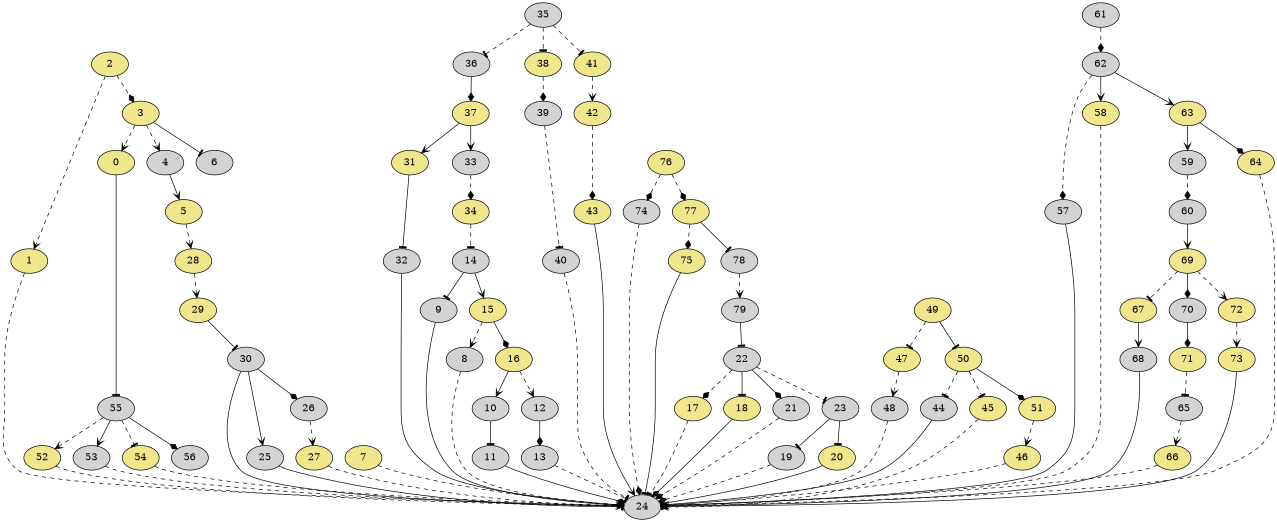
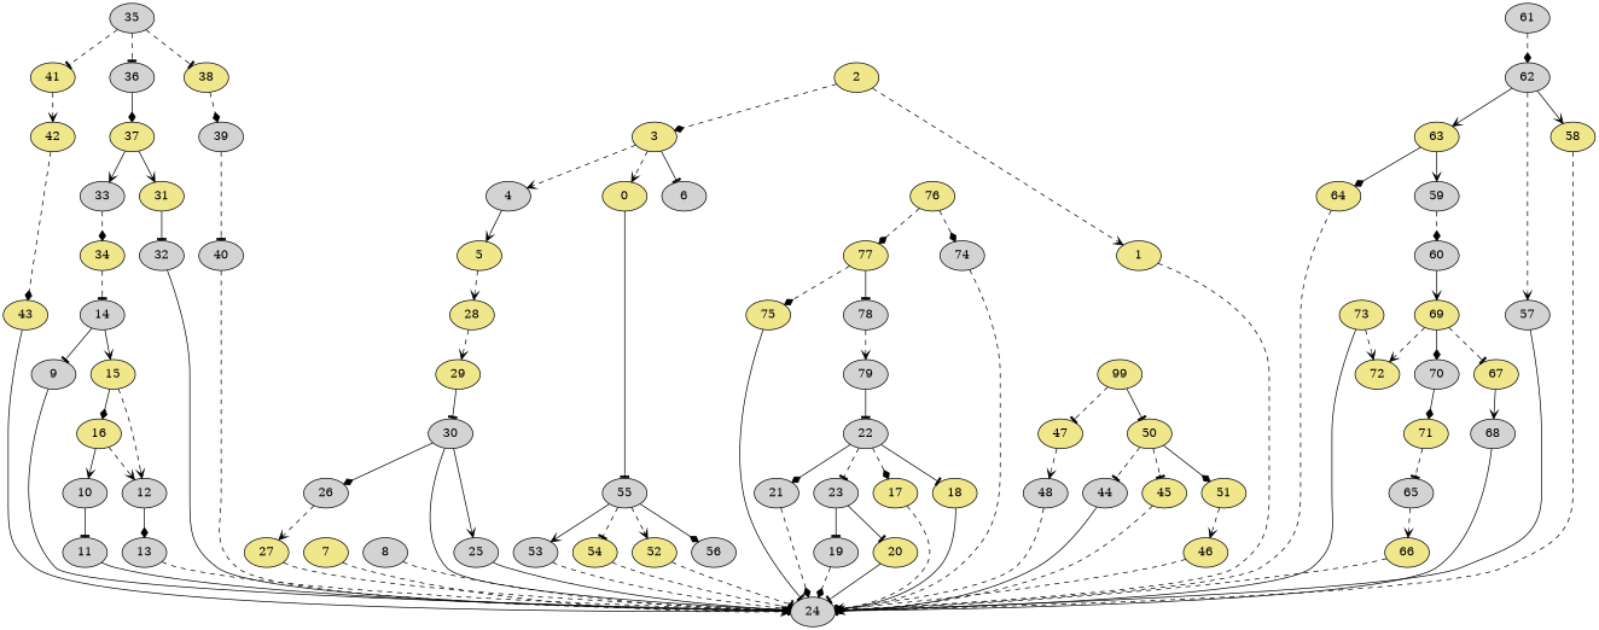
  strict digraph {
    node [exec=74 fillcolor=khaki style=filled]
    edge [arrowhead=tee comm=9 style=dashed]
    0 [exec=100]
    55 [exec=142 fillcolor=lightgrey]
    52 [exec=195]
    53 [exec=78 fillcolor=lightgrey]
    54 [exec=144]
    56 [exec=177 fillcolor=lightgrey]
    1 [exec=155]
    24 [exec=103 fillcolor=lightgrey]
    2 [exec=187]
    3 [exec=188]
    4 [fillcolor=lightgrey]
    6 [exec=194 fillcolor=lightgrey]
    5 [exec=99]
    28 [exec=93]
    29 [exec=54]
    7 [exec=191]
    8 [exec=163 fillcolor=lightgrey]
    9 [fillcolor=lightgrey]
    10 [exec=100 fillcolor=lightgrey]
    11 [exec=124 fillcolor=lightgrey]
    12 [fillcolor=lightgrey]
    13 [exec=61 fillcolor=lightgrey]
    14 [exec=200 fillcolor=lightgrey]
    15 [exec=101]
    16 [exec=142]
    17 [exec=112]
    18 [exec=160]
    19 [exec=127 fillcolor=lightgrey]
    20 [exec=141]
    21 [exec=200 fillcolor=lightgrey]
    22 [exec=80 fillcolor=lightgrey]
    23 [exec=72 fillcolor=lightgrey]
    25 [exec=183 fillcolor=lightgrey]
    26 [exec=53 fillcolor=lightgrey]
    27 [exec=98]
    30 [exec=135 fillcolor=lightgrey]
    31 [exec=185]
    32 [exec=149 fillcolor=lightgrey]
    33 [exec=124 fillcolor=lightgrey]
    34 [exec=82]
    35 [exec=175 fillcolor=lightgrey]
    36 [exec=63 fillcolor=lightgrey]
    38 [exec=158]
    41 [exec=162]
    37 [exec=97]
    39 [exec=151 fillcolor=lightgrey]
    42 [exec=112]
    40 [fillcolor=lightgrey]
    43 [exec=72]
    44 [exec=182 fillcolor=lightgrey]
    45 [exec=159]
    46 [exec=170]
    47 [exec=127]
    48 [exec=154 fillcolor=lightgrey]
-   49 [exec=71]
+   49 [exec=71 label=99]
    50 [exec=99]
    51 [exec=118]
    57 [exec=184 fillcolor=lightgrey]
    58 [exec=175]
    59 [exec=69 fillcolor=lightgrey]
    60 [exec=170 fillcolor=lightgrey]
    69 [exec=168]
    67 [exec=61]
    70 [exec=67 fillcolor=lightgrey]
    72 [exec=191]
    61 [exec=109 fillcolor=lightgrey]
    62 [exec=75 fillcolor=lightgrey]
    63 [exec=144]
    64 [exec=142]
    65 [fillcolor=lightgrey]
    66 [exec=76]
    68 [exec=172 fillcolor=lightgrey]
    71 [exec=57]
    73 [exec=82]
    74 [exec=172 fillcolor=lightgrey]
    75 [exec=162]
    76 [exec=164]
    77 [exec=192]
    78 [exec=120 fillcolor=lightgrey]
    79 [exec=172 fillcolor=lightgrey]
    0 -> 55 [comm=6 style=solid]
    55 -> 52 [arrowhead=vee]
    55 -> 53 [arrowhead=vee comm=17 style=solid]
    55 -> 54 [comm=20]
    55 -> 56 [arrowhead=diamond comm=8 style=solid]
    52 -> 24 [comm=8]
    53 -> 24 [comm=5]
    54 -> 24 [comm=10]
    1 -> 24 [comm=6]
    2 -> 1 [arrowhead=vee comm=18]
    2 -> 3 [arrowhead=diamond comm=12]
    3 -> 0 [arrowhead=vee comm=12]
    3 -> 4 [arrowhead=vee comm=14]
    3 -> 6 [comm=7 style=solid]
    4 -> 5 [arrowhead=vee comm=20 style=solid]
    5 -> 28 [arrowhead=vee comm=7]
    28 -> 29 [arrowhead=vee comm=18]
    29 -> 30 [comm=6 style=solid]
    7 -> 24 [arrowhead=vee comm=10]
    8 -> 24 [comm=19]
    9 -> 24 [arrowhead=diamond comm=8 style=solid]
    10 -> 11 [comm=8 style=solid]
    11 -> 24 [arrowhead=diamond comm=10 style=solid]
    12 -> 13 [arrowhead=diamond comm=6 style=solid]
    13 -> 24 [comm=5]
    14 -> 9 [comm=14 style=solid]
    14 -> 15 [arrowhead=vee comm=18 style=solid]
-   15 -> 8 [arrowhead=vee comm=19]
+   15 -> 12 [arrowhead=vee comm=19]
    15 -> 16 [arrowhead=diamond comm=13 style=solid]
    16 -> 10 [arrowhead=vee comm=12 style=solid]
    16 -> 12 [arrowhead=vee comm=11]
    17 -> 24 [comm=11]
    18 -> 24 [arrowhead=diamond comm=13 style=solid]
    19 -> 24 [arrowhead=diamond comm=5]
    20 -> 24 [comm=13 style=solid]
    21 -> 24 [arrowhead=diamond comm=15]
    22 -> 17 [arrowhead=diamond comm=6]
    22 -> 18 [comm=16 style=solid]
    22 -> 21 [arrowhead=diamond comm=16 style=solid]
    22 -> 23 [comm=7]
    23 -> 19 [comm=8 style=solid]
    23 -> 20 [comm=12 style=solid]
    25 -> 24 [comm=5 style=solid]
    26 -> 27 [arrowhead=vee comm=16]
    27 -> 24 [arrowhead=vee comm=15]
    30 -> 24 [comm=16 style=solid]
    30 -> 25 [arrowhead=vee style=solid]
    30 -> 26 [arrowhead=diamond comm=5 style=solid]
    31 -> 32 [comm=5 style=solid]
    32 -> 24 [arrowhead=diamond comm=15 style=solid]
    33 -> 34 [arrowhead=diamond comm=7]
    34 -> 14 [comm=20]
    35 -> 36 [comm=5]
    35 -> 38 [comm=19]
    35 -> 41 [comm=13]
    36 -> 37 [arrowhead=diamond comm=7 style=solid]
    38 -> 39 [arrowhead=diamond]
    41 -> 42 [arrowhead=vee comm=10]
    37 -> 31 [arrowhead=vee comm=13 style=solid]
    37 -> 33 [arrowhead=vee comm=12 style=solid]
    39 -> 40
    42 -> 43 [arrowhead=diamond comm=12]
    40 -> 24 [comm=18]
    43 -> 24 [arrowhead=vee comm=17 style=solid]
    44 -> 24 [comm=18 style=solid]
    45 -> 24 [arrowhead=vee comm=20]
    46 -> 24 [comm=13]
    47 -> 48 [arrowhead=vee comm=13]
    48 -> 24 [arrowhead=vee]
    49 -> 47 [comm=6]
    49 -> 50 [comm=14 style=solid]
    50 -> 44 [comm=19]
    50 -> 45 [comm=8]
    50 -> 51 [arrowhead=diamond comm=11 style=solid]
    51 -> 46 [arrowhead=vee comm=10]
    57 -> 24 [arrowhead=vee comm=20 style=solid]
    58 -> 24 [arrowhead=diamond comm=11]
    59 -> 60 [arrowhead=diamond comm=17]
    60 -> 69 [arrowhead=vee style=solid]
    69 -> 67 [comm=14]
    69 -> 70 [arrowhead=diamond comm=5 style=solid]
    69 -> 72 [arrowhead=vee comm=10]
    67 -> 68 [arrowhead=vee comm=16 style=solid]
    70 -> 71 [arrowhead=diamond comm=7 style=solid]
-   72 -> 73 [arrowhead=vee comm=12]
+   73 -> 72 [arrowhead=vee comm=12]
    61 -> 62 [arrowhead=diamond comm=19]
-   62 -> 57 [arrowhead=diamond comm=15]
+   62 -> 57 [arrowhead=vee comm=15]
    62 -> 58 [arrowhead=vee comm=18 style=solid]
    62 -> 63 [arrowhead=vee comm=5 style=solid]
    63 -> 59 [arrowhead=vee comm=15 style=solid]
    63 -> 64 [arrowhead=diamond comm=13 style=solid]
    64 -> 24
    65 -> 66 [arrowhead=vee comm=14]
    66 -> 24 [comm=16]
    68 -> 24 [comm=12 style=solid]
    71 -> 65 [comm=18]
    73 -> 24 [arrowhead=diamond comm=7 style=solid]
    74 -> 24 [arrowhead=diamond comm=11]
    75 -> 24 [comm=17 style=solid]
    76 -> 74 [arrowhead=diamond]
    76 -> 77 [arrowhead=diamond comm=18]
    77 -> 75 [arrowhead=diamond]
    77 -> 78 [comm=6 style=solid]
    78 -> 79 [arrowhead=vee comm=20]
    79 -> 22 [comm=16 style=solid]
  }
